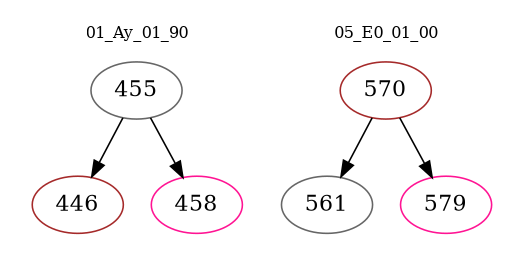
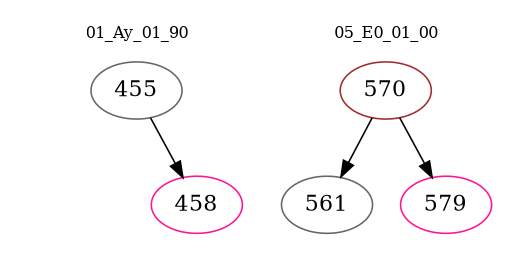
  digraph {
    node [color=gray40]
    edge [color=black]
    n1 [label=455]
-   n2 [color=brown label=446]
    n3 [color=deeppink label=458]
    n4 [color=brown label=570]
    n5 [label=561]
    n6 [color=deeppink label=579]
    subgraph cluster_1 {
      color=white
      fontsize=10
      label="01_Ay_01_90"
      n1
-     n2
      n3
    }
    subgraph cluster_2 {
      color=white
      fontsize=10
      label="05_E0_01_00"
      n4
      n5
      n6
    }
-   n1 -> n2
    n1 -> n3
    n4 -> n5
    n4 -> n6
  }
